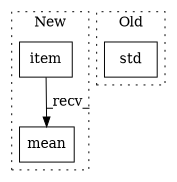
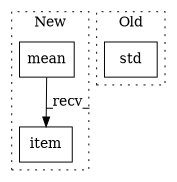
  digraph {
    node [a=32 l=6 shape=box]
    n1 [label=item s=2741]
    n2 [label=mean s=2734]
    n3 [l=5 label=std s=2714]
    subgraph cluster_1 {
      label=New
      style=dotted
      n1
      n2
    }
    subgraph cluster_2 {
      label=Old
      style=dotted
      n3
    }
-   n1 -> n2 [label=_recv_]
+   n2 -> n1 [label=_recv_]
  }
